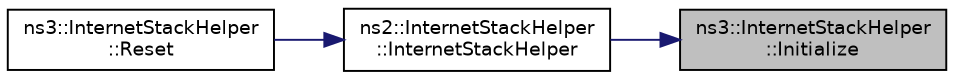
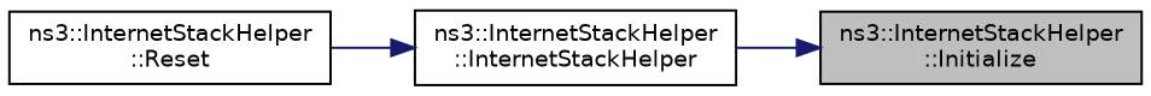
  digraph {
    rankdir=RL
    node [color=black fillcolor=white fontname=Helvetica fontsize=10 shape=record style=filled]
    edge [color=midnightblue dir=back fontname=Helvetica fontsize=10 labelfontname=Helvetica labelfontsize=10 style=solid]
    n1 [fillcolor=grey75 fontcolor=black height=0.2 label="ns3::InternetStackHelper\l::Initialize" width=0.4]
-   n2 [height=0.2 label="ns2::InternetStackHelper\l::InternetStackHelper" width=0.4]
+   n2 [height=0.2 label="ns3::InternetStackHelper\l::InternetStackHelper" width=0.4]
    n3 [height=0.2 label="ns3::InternetStackHelper\l::Reset" width=0.4]
    n1 -> n2
    n2 -> n3
  }
